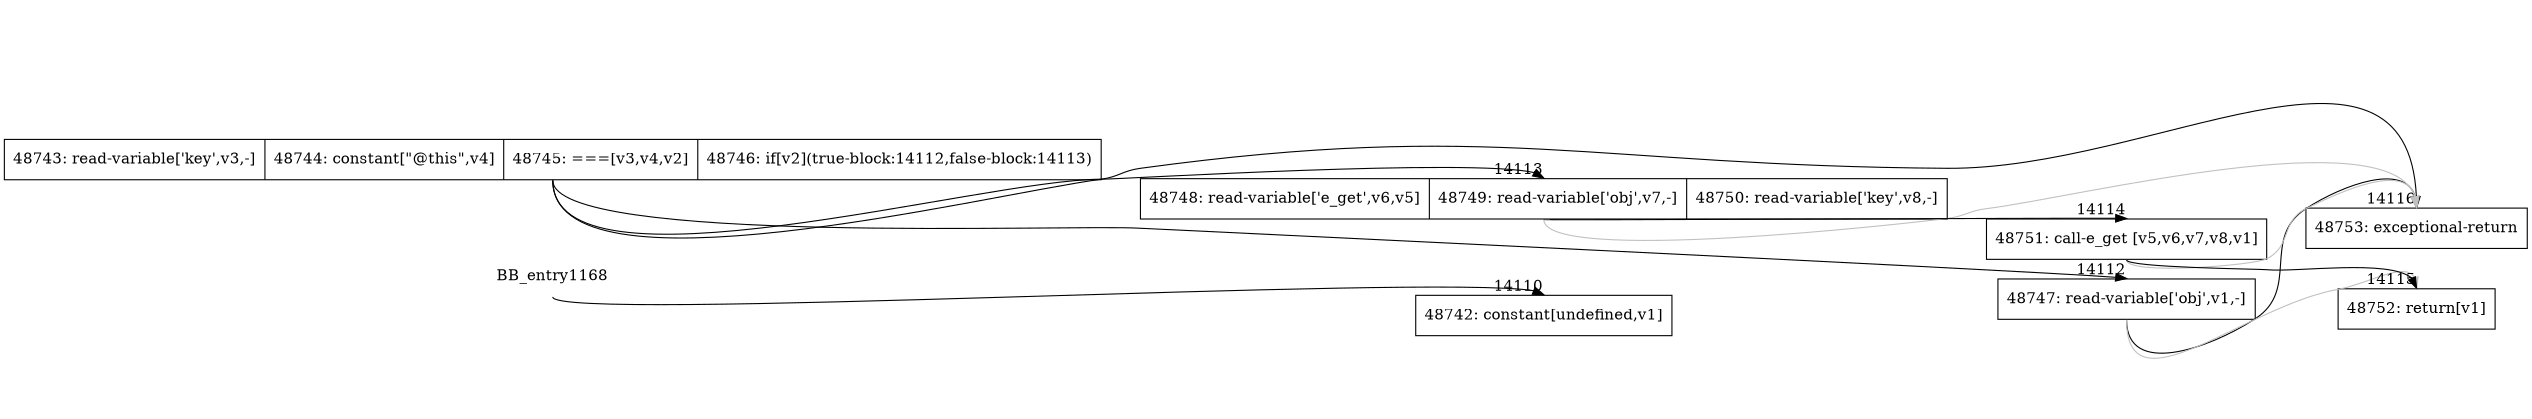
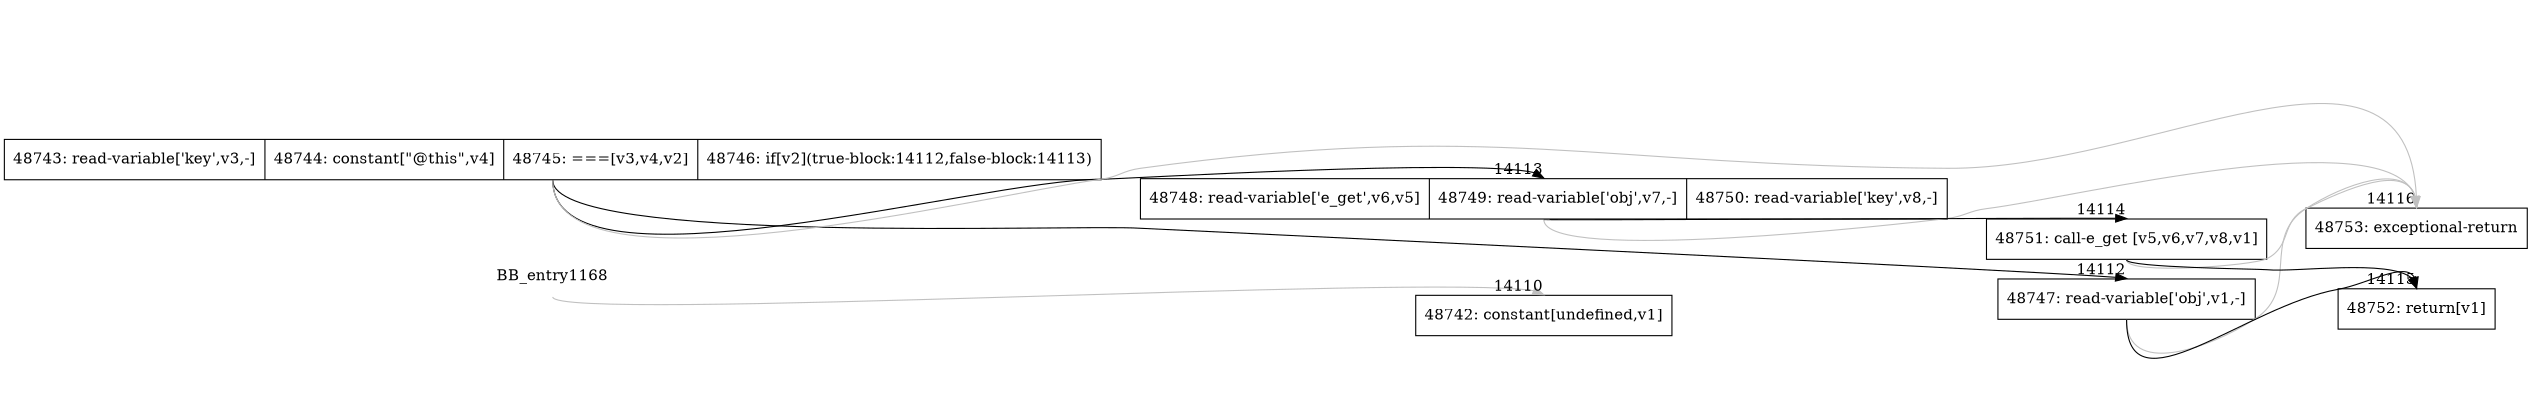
  digraph {
    rankdir=LR
    node [shape=record]
    edge [headport=n tailport=s]
    BB_entry1168 [shape=none]
    n2 [label="{48742: constant[undefined,v1]}"]
    n3 [label="{48743: read-variable['key',v3,-]|48744: constant[\"@this\",v4]|48745: ===[v3,v4,v2]|48746: if[v2](true-block:14112,false-block:14113)}"]
    n4 [label="{48747: read-variable['obj',v1,-]}"]
    n5 [label="{48748: read-variable['e_get',v6,v5]|48749: read-variable['obj',v7,-]|48750: read-variable['key',v8,-]}"]
    n6 [label="{48753: exceptional-return}"]
    n7 [label="{48752: return[v1]}"]
    n8 [label="{48751: call-e_get [v5,v6,v7,v8,v1]}"]
-   BB_entry1168 -> n2 [headlabel="    14110"]
+   BB_entry1168 -> n2 [headlabel="    14110" color=gray]
    n3 -> n4 [headlabel="      14112"]
    n3 -> n5 [headlabel="      14113"]
-   n3 -> n6 [color=black headlabel="      14116"]
-   n4 -> n6 [color=black]
-   n4 -> n7 [headlabel="      14115" color=gray]
+   n3 -> n6 [color=gray headlabel="      14116"]
+   n4 -> n6 [color=gray]
+   n4 -> n7 [headlabel="      14115"]
    n5 -> n6 [color=gray]
    n5 -> n8 [headlabel="      14114"]
    n8 -> n6 [color=gray]
    n8 -> n7
  }
